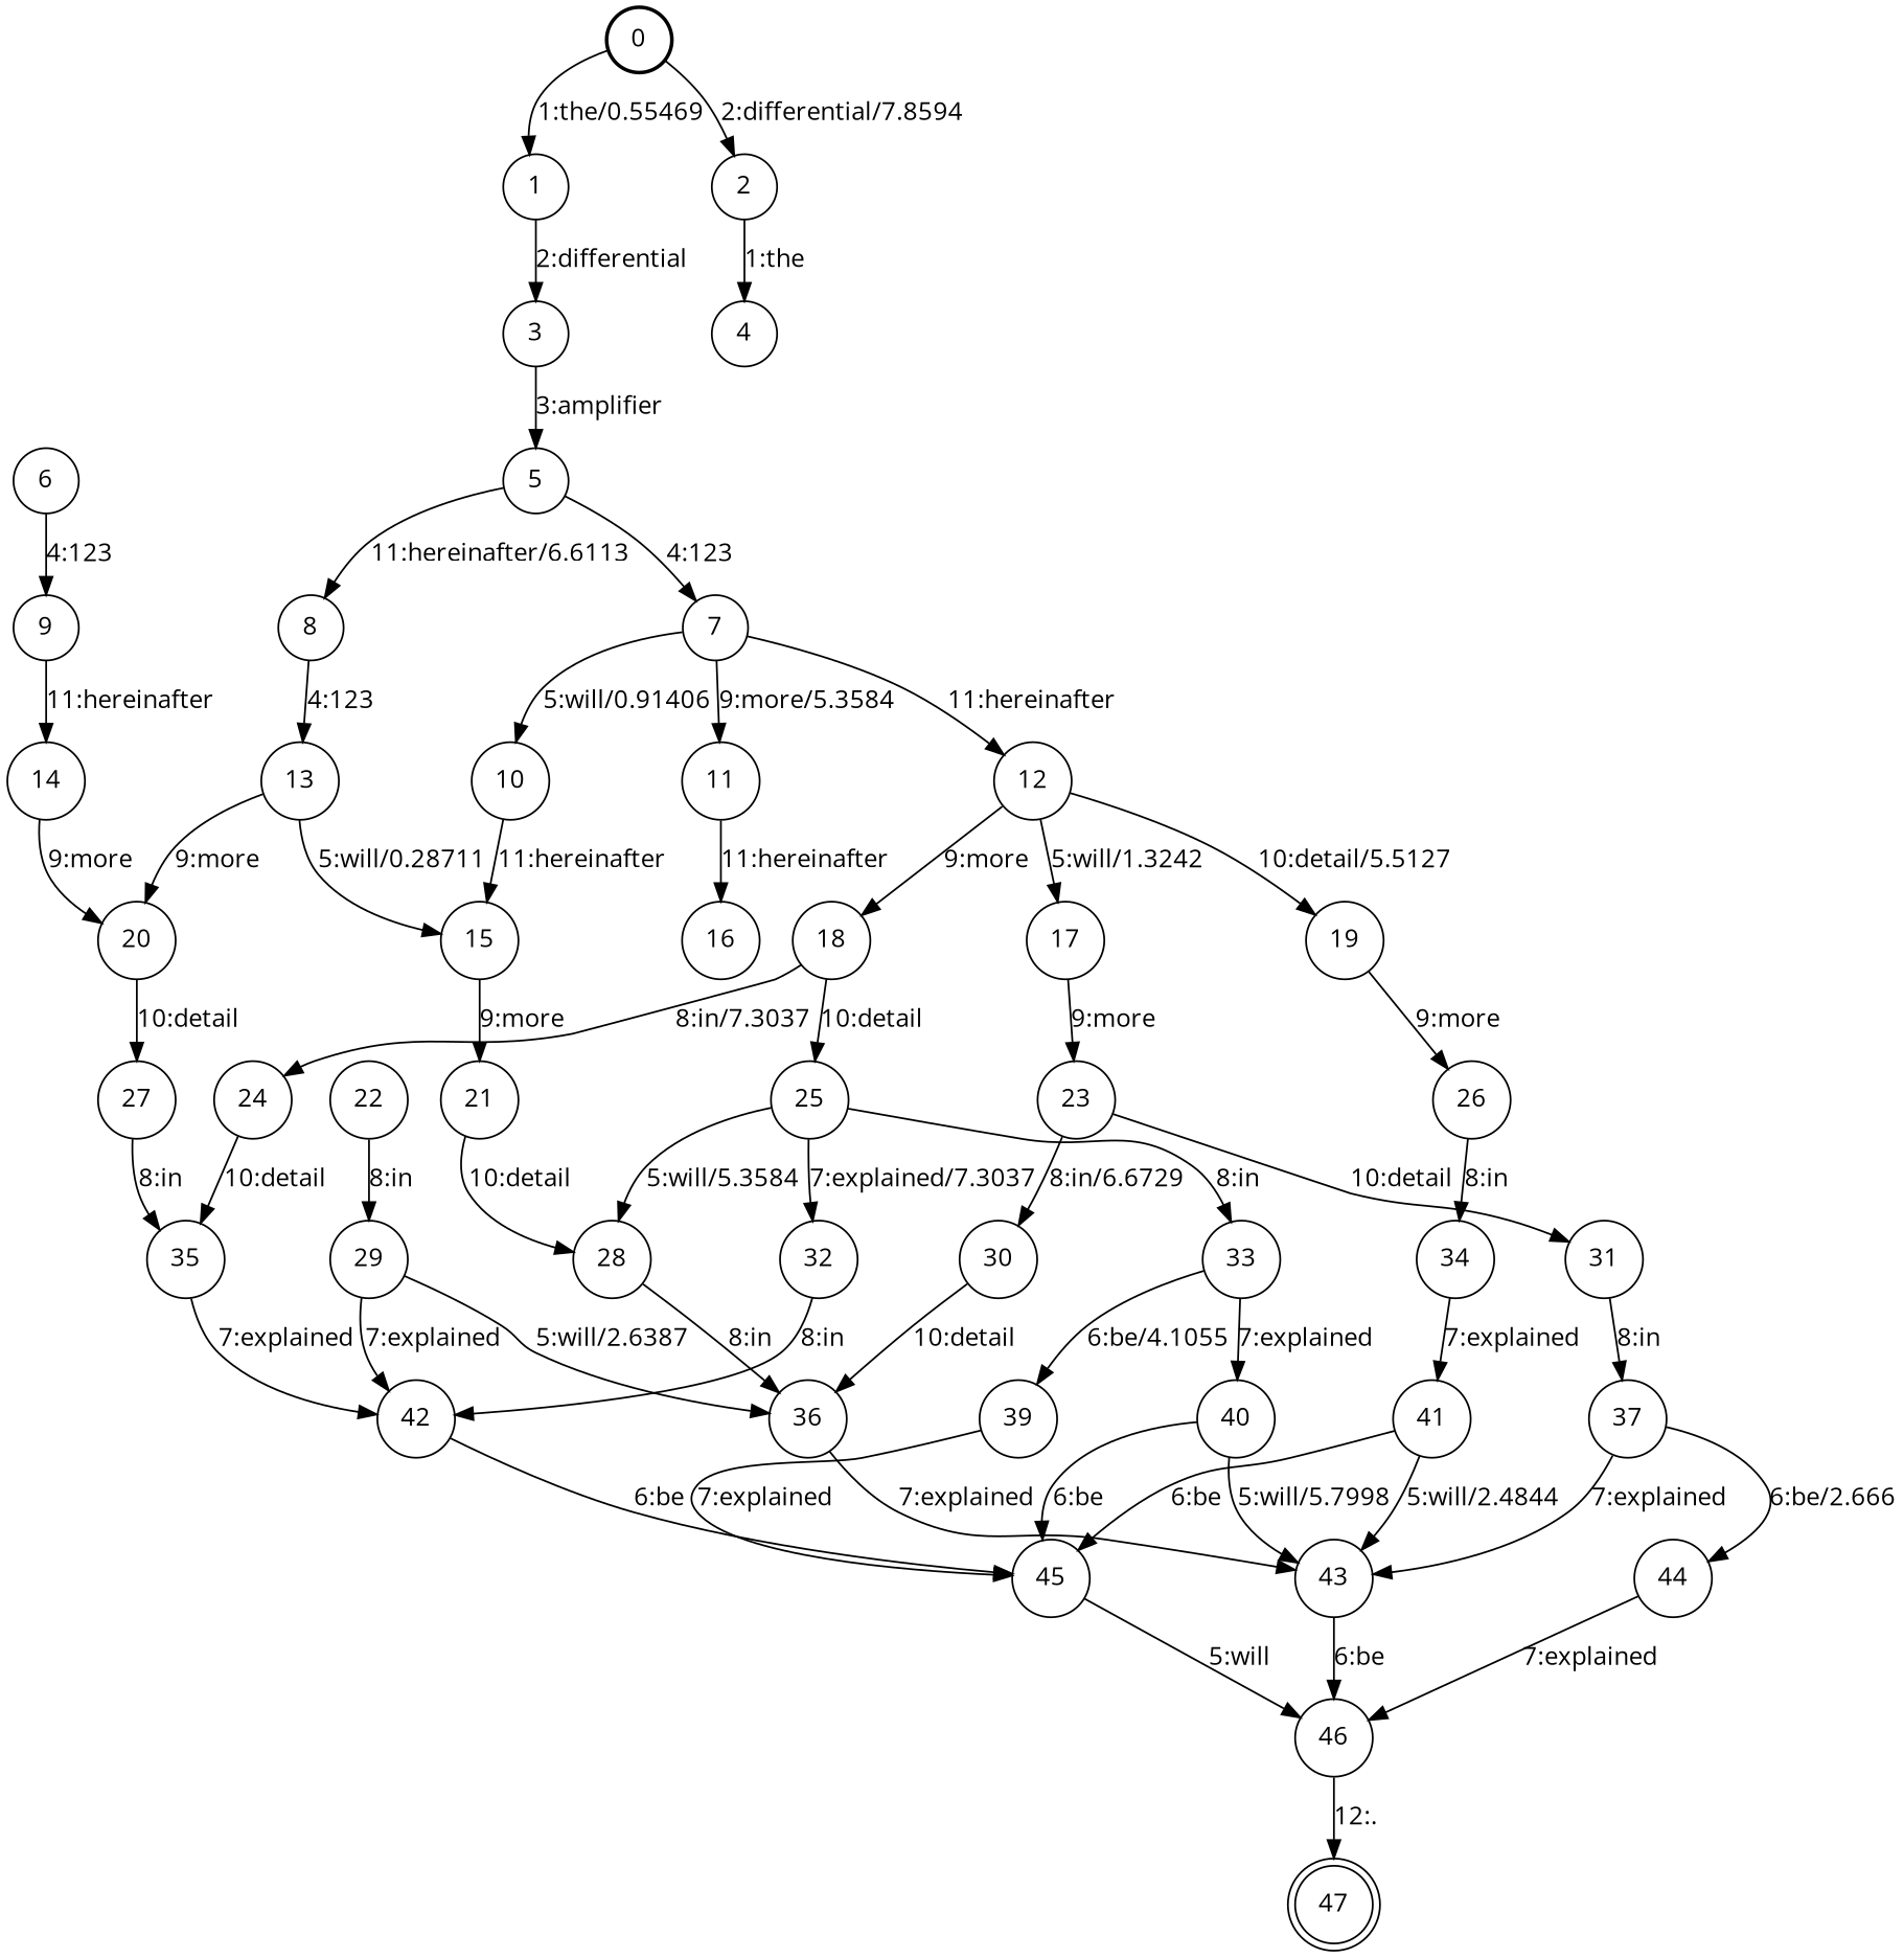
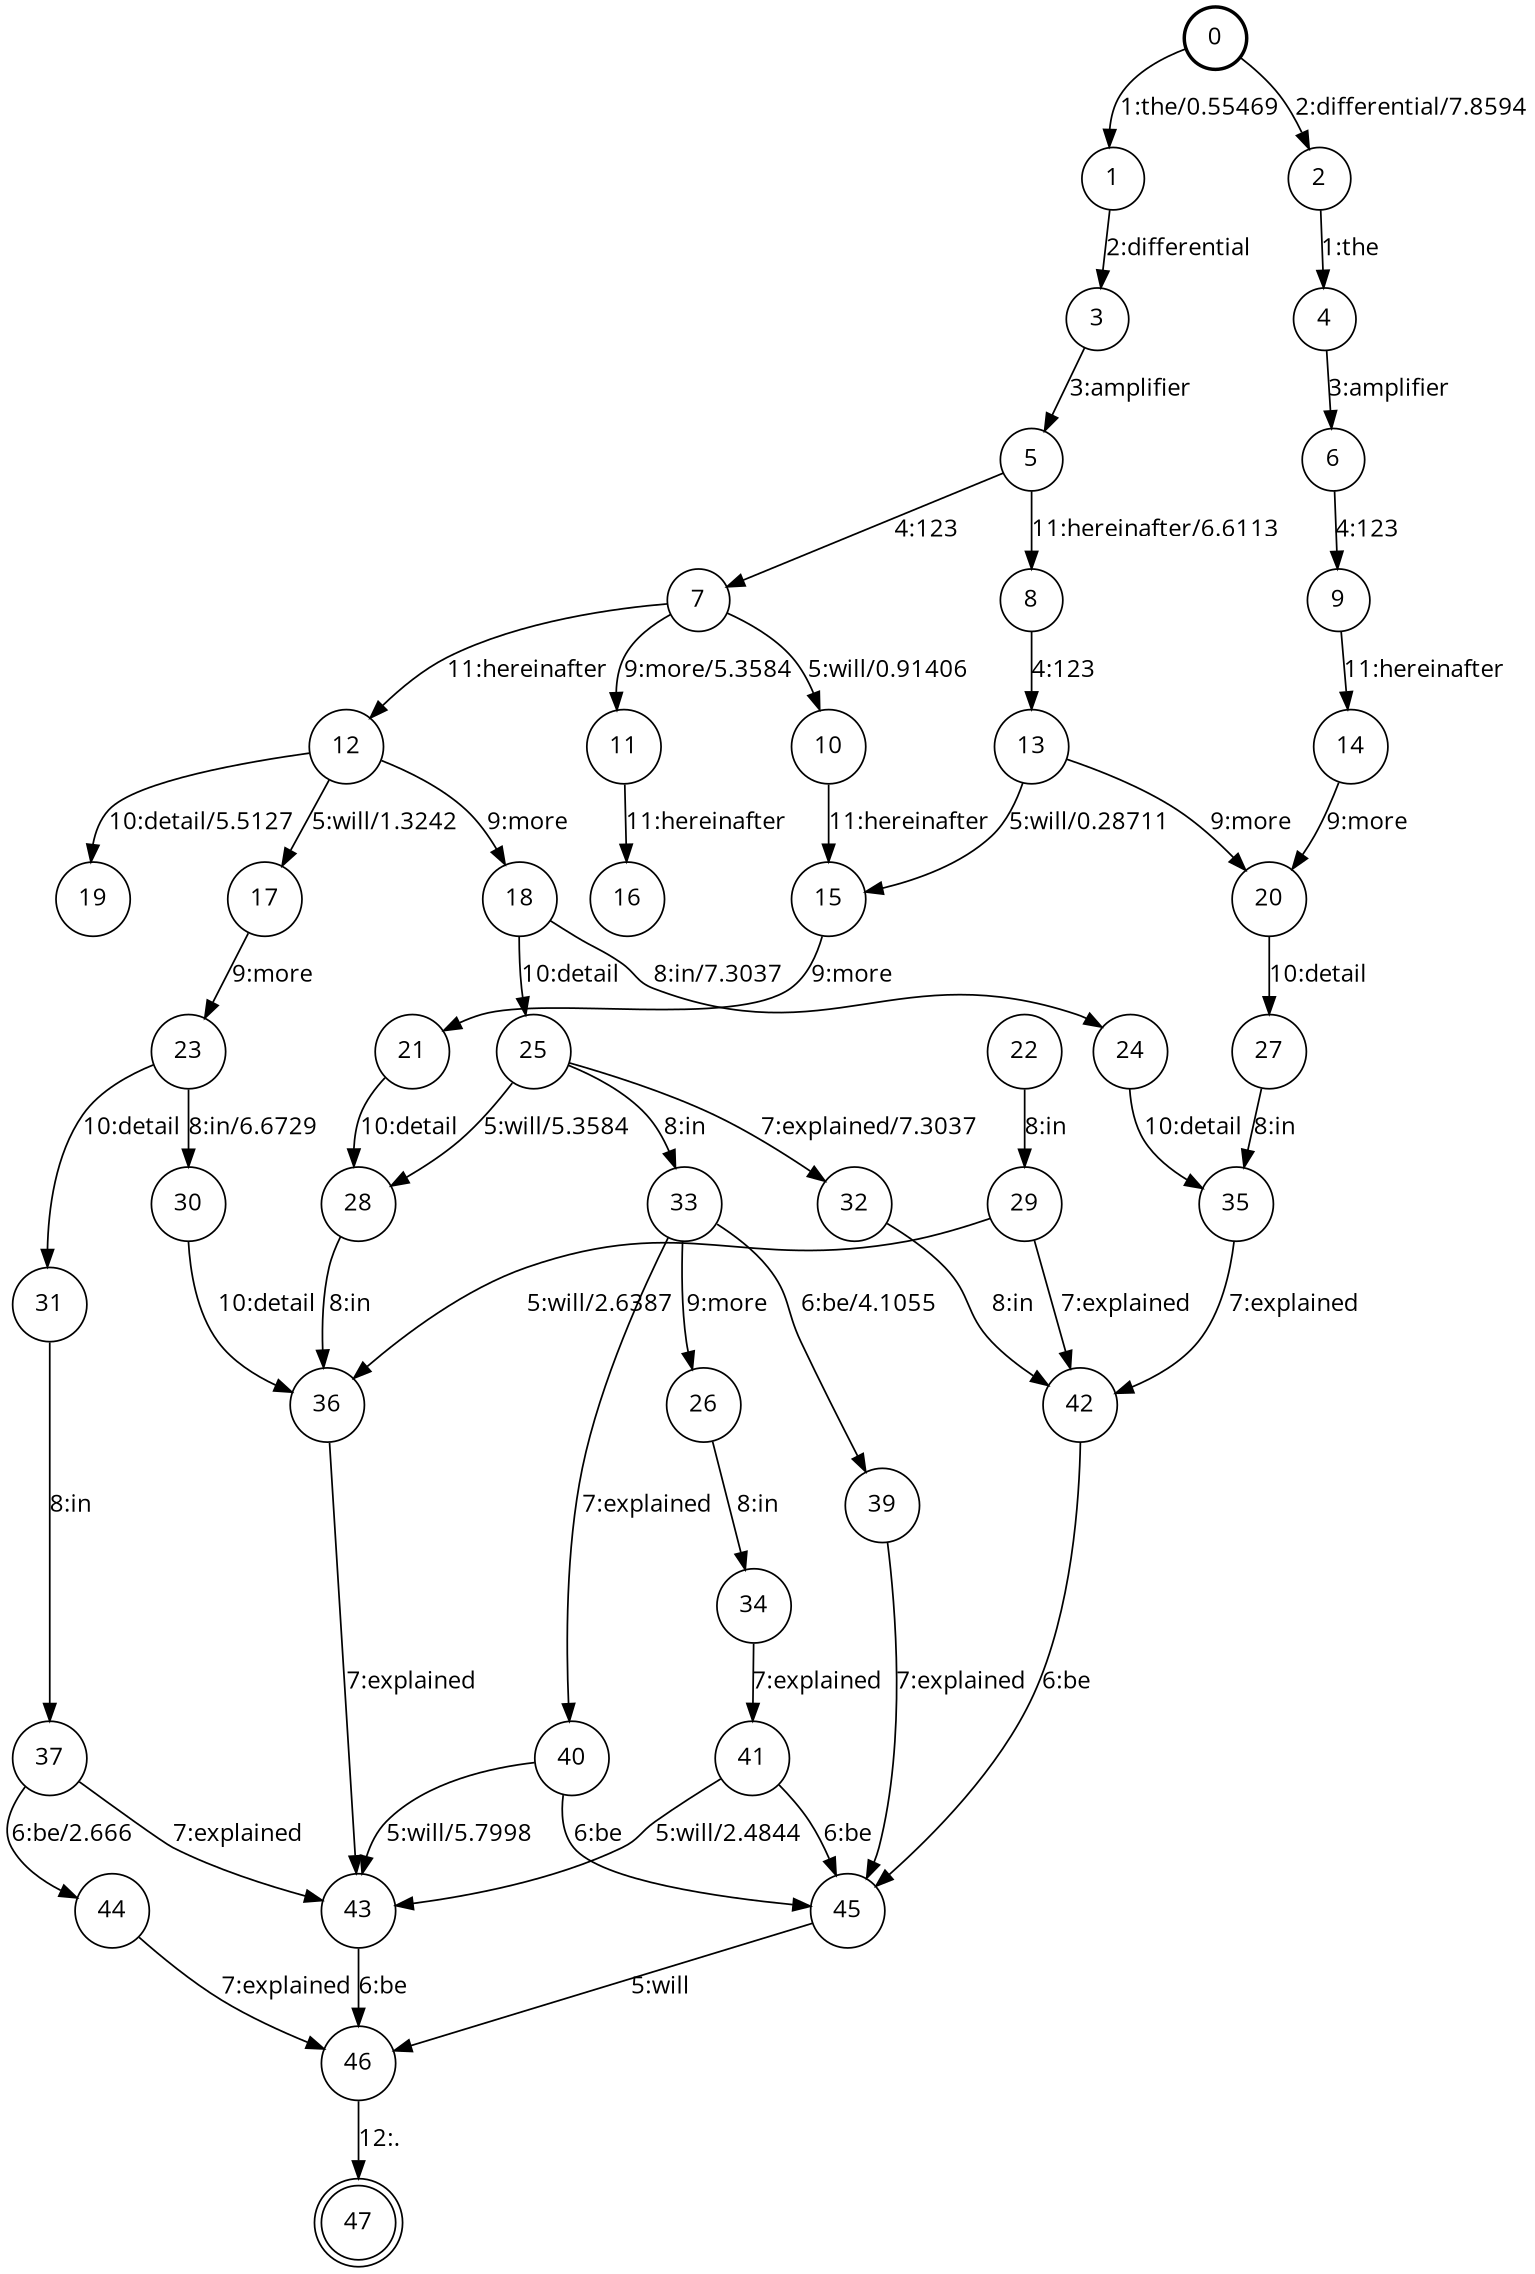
  digraph {
    fontname="Open Sans"
    nodesep=0.25
    rankdir=TB
    ranksep=0.4
    node [fontname="Open Sans" fontsize=14 shape=circle style=solid]
    edge [fontname="Open Sans" fontsize=14]
    n1 [label=0 style=bold]
    n2 [label=1]
    n3 [label=2]
    n4 [label=3]
    n5 [label=4]
    n6 [label=5]
    n7 [label=6]
    n8 [label=7]
    n9 [label=8]
    n10 [label=9]
    n11 [label=10]
    n12 [label=11]
    n13 [label=12]
    n14 [label=13]
    n15 [label=14]
    n16 [label=15]
    n17 [label=16]
    n18 [label=17]
    n19 [label=18]
    n20 [label=19]
    n21 [label=20]
    n22 [label=21]
    n23 [label=23]
    n24 [label=24]
    n25 [label=25]
    n26 [label=26]
    n27 [label=27]
    n28 [label=28]
    n29 [label=22]
    n30 [label=29]
    n31 [label=30]
    n32 [label=31]
    n33 [label=35]
    n34 [label=32]
    n35 [label=33]
    n36 [label=34]
    n37 [label=36]
    n38 [label=42]
    n39 [label=37]
    n40 [label=39]
    n41 [label=40]
    n42 [label=41]
    n43 [label=43]
    n44 [label=45]
    n45 [label=44]
    n46 [label=46]
    n47 [label=47 shape=doublecircle]
    n1 -> n2 [label="1:the/0.55469"]
    n1 -> n3 [label="2:differential/7.8594"]
    n2 -> n4 [label="2:differential"]
    n3 -> n5 [label="1:the"]
    n4 -> n6 [label="3:amplifier"]
+   n5 -> n7 [label="3:amplifier"]
    n6 -> n8 [label="4:123"]
    n6 -> n9 [label="11:hereinafter/6.6113"]
    n7 -> n10 [label="4:123"]
    n8 -> n11 [label="5:will/0.91406"]
    n8 -> n12 [label="9:more/5.3584"]
    n8 -> n13 [label="11:hereinafter"]
    n9 -> n14 [label="4:123"]
    n10 -> n15 [label="11:hereinafter"]
    n11 -> n16 [label="11:hereinafter"]
    n12 -> n17 [label="11:hereinafter"]
    n13 -> n18 [label="5:will/1.3242"]
    n13 -> n19 [label="9:more"]
    n13 -> n20 [label="10:detail/5.5127"]
    n14 -> n16 [label="5:will/0.28711"]
    n14 -> n21 [label="9:more"]
    n15 -> n21 [label="9:more"]
    n16 -> n22 [label="9:more"]
    n18 -> n23 [label="9:more"]
    n19 -> n24 [label="8:in/7.3037"]
    n19 -> n25 [label="10:detail"]
-   n20 -> n26 [label="9:more"]
+   n35 -> n26 [label="9:more"]
    n21 -> n27 [label="10:detail"]
    n22 -> n28 [label="10:detail"]
    n23 -> n31 [label="8:in/6.6729"]
    n23 -> n32 [label="10:detail"]
    n24 -> n33 [label="10:detail"]
    n25 -> n28 [label="5:will/5.3584"]
    n25 -> n34 [label="7:explained/7.3037"]
    n25 -> n35 [label="8:in"]
    n26 -> n36 [label="8:in"]
    n27 -> n33 [label="8:in"]
    n28 -> n37 [label="8:in"]
    n29 -> n30 [label="8:in"]
    n30 -> n37 [label="5:will/2.6387"]
    n30 -> n38 [label="7:explained"]
    n31 -> n37 [label="10:detail"]
    n32 -> n39 [label="8:in"]
    n33 -> n38 [label="7:explained"]
    n34 -> n38 [label="8:in"]
    n35 -> n40 [label="6:be/4.1055"]
    n35 -> n41 [label="7:explained"]
    n36 -> n42 [label="7:explained"]
    n37 -> n43 [label="7:explained"]
    n38 -> n44 [label="6:be"]
    n39 -> n43 [label="7:explained"]
    n39 -> n45 [label="6:be/2.666"]
    n40 -> n44 [label="7:explained"]
    n41 -> n43 [label="5:will/5.7998"]
    n41 -> n44 [label="6:be"]
    n42 -> n43 [label="5:will/2.4844"]
    n42 -> n44 [label="6:be"]
    n43 -> n46 [label="6:be"]
    n44 -> n46 [label="5:will"]
    n45 -> n46 [label="7:explained"]
    n46 -> n47 [label="12:."]
  }
